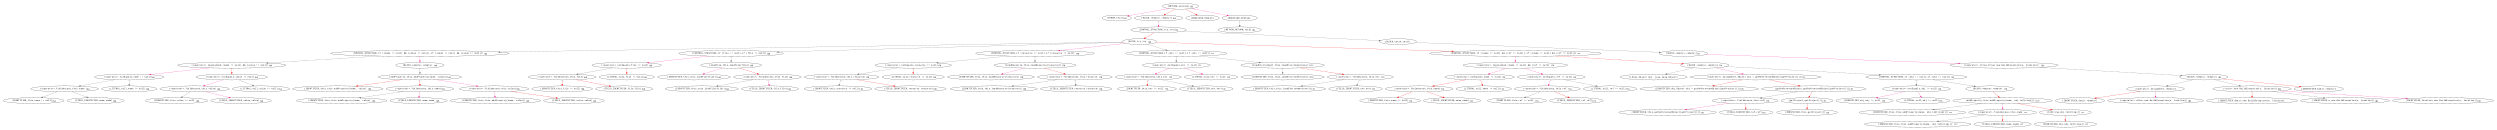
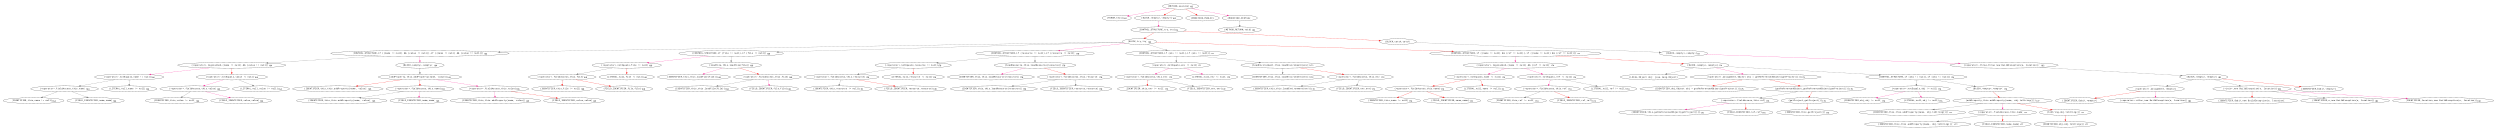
  digraph {
    fontname="Roboto Mono"
    node [fontname="Roboto Mono"]
    edge [color=gray40 fontname="Roboto Mono"]
    n1 [label=<(METHOD,execute)<SUB>162</SUB>>]
    n2 [label=<(PARAM,this)<SUB>162</SUB>>]
    n3 [label=<(BLOCK,&lt;empty&gt;,&lt;empty&gt;)<SUB>162</SUB>>]
    n4 [label=<(MODIFIER,PUBLIC)>]
    n5 [label=<(MODIFIER,VIRTUAL)>]
    n6 [label=<(CONTROL_STRUCTURE,try,try)<SUB>163</SUB>>]
    n7 [label=<(METHOD_RETURN,void)<SUB>162</SUB>>]
    n8 [label=<(BLOCK,try,try)<SUB>163</SUB>>]
    n9 [label=<(BLOCK,catch,catch)>]
    n10 [label=<(CONTROL_STRUCTURE,if ((name != null) &amp;&amp; (value != null)),if ((name != null) &amp;&amp; (value != null)))<SUB>164</SUB>>]
    n11 [label=<(CONTROL_STRUCTURE,if (file != null),if (file != null))<SUB>168</SUB>>]
    n12 [label=<(CONTROL_STRUCTURE,if (resource != null),if (resource != null))<SUB>170</SUB>>]
    n13 [label=<(CONTROL_STRUCTURE,if (env != null),if (env != null))<SUB>172</SUB>>]
    n14 [label=<(CONTROL_STRUCTURE,if ((name != null) &amp;&amp; (ref != null)),if ((name != null) &amp;&amp; (ref != null)))<SUB>174</SUB>>]
    n15 [label=<(BLOCK,&lt;empty&gt;,&lt;empty&gt;)<SUB>181</SUB>>]
    n16 [label=<(&lt;operator&gt;.logicalAnd,(name != null) &amp;&amp; (value != null))<SUB>164</SUB>>]
    n17 [label=<(BLOCK,&lt;empty&gt;,&lt;empty&gt;)<SUB>164</SUB>>]
    n18 [label=<(&lt;operator&gt;.notEquals,file != null)<SUB>168</SUB>>]
    n19 [label=<(loadFile,this.loadFile(file))<SUB>168</SUB>>]
    n20 [label=<(&lt;operator&gt;.notEquals,resource != null)<SUB>170</SUB>>]
    n21 [label=<(loadResource,this.loadResource(resource))<SUB>170</SUB>>]
    n22 [label=<(&lt;operator&gt;.notEquals,env != null)<SUB>172</SUB>>]
    n23 [label=<(loadEnvironment,this.loadEnvironment(env))<SUB>172</SUB>>]
    n24 [label=<(&lt;operator&gt;.logicalAnd,(name != null) &amp;&amp; (ref != null))<SUB>174</SUB>>]
    n25 [label=<(BLOCK,&lt;empty&gt;,&lt;empty&gt;)<SUB>174</SUB>>]
    n26 [label=<(&lt;operator&gt;.notEquals,name != null)<SUB>164</SUB>>]
    n27 [label=<(&lt;operator&gt;.notEquals,value != null)<SUB>164</SUB>>]
    n28 [label=<(addProperty,this.addProperty(name, value))<SUB>165</SUB>>]
    n29 [label=<(&lt;operator&gt;.fieldAccess,this.name)<SUB>164</SUB>>]
    n30 [label=<(LITERAL,null,name != null)<SUB>164</SUB>>]
    n31 [label=<(&lt;operator&gt;.fieldAccess,this.value)<SUB>164</SUB>>]
    n32 [label=<(LITERAL,null,value != null)<SUB>164</SUB>>]
    n33 [label=<(IDENTIFIER,this,name != null)<SUB>164</SUB>>]
    n34 [label=<(FIELD_IDENTIFIER,name,name)<SUB>164</SUB>>]
    n35 [label=<(IDENTIFIER,this,value != null)<SUB>164</SUB>>]
    n36 [label=<(FIELD_IDENTIFIER,value,value)<SUB>164</SUB>>]
    n37 [label=<(IDENTIFIER,this,this.addProperty(name, value))<SUB>165</SUB>>]
    n38 [label=<(&lt;operator&gt;.fieldAccess,this.name)<SUB>165</SUB>>]
    n39 [label=<(&lt;operator&gt;.fieldAccess,this.value)<SUB>165</SUB>>]
    n40 [label=<(IDENTIFIER,this,this.addProperty(name, value))<SUB>165</SUB>>]
    n41 [label=<(FIELD_IDENTIFIER,name,name)<SUB>165</SUB>>]
    n42 [label=<(IDENTIFIER,this,this.addProperty(name, value))<SUB>165</SUB>>]
    n43 [label=<(FIELD_IDENTIFIER,value,value)<SUB>165</SUB>>]
    n44 [label=<(&lt;operator&gt;.fieldAccess,this.file)<SUB>168</SUB>>]
    n45 [label=<(LITERAL,null,file != null)<SUB>168</SUB>>]
    n46 [label=<(IDENTIFIER,this,this.loadFile(file))<SUB>168</SUB>>]
    n47 [label=<(&lt;operator&gt;.fieldAccess,this.file)<SUB>168</SUB>>]
    n48 [label=<(IDENTIFIER,this,file != null)<SUB>168</SUB>>]
    n49 [label=<(FIELD_IDENTIFIER,file,file)<SUB>168</SUB>>]
    n50 [label=<(IDENTIFIER,this,this.loadFile(file))<SUB>168</SUB>>]
    n51 [label=<(FIELD_IDENTIFIER,file,file)<SUB>168</SUB>>]
    n52 [label=<(&lt;operator&gt;.fieldAccess,this.resource)<SUB>170</SUB>>]
    n53 [label=<(LITERAL,null,resource != null)<SUB>170</SUB>>]
    n54 [label=<(IDENTIFIER,this,this.loadResource(resource))<SUB>170</SUB>>]
    n55 [label=<(&lt;operator&gt;.fieldAccess,this.resource)<SUB>170</SUB>>]
    n56 [label=<(IDENTIFIER,this,resource != null)<SUB>170</SUB>>]
    n57 [label=<(FIELD_IDENTIFIER,resource,resource)<SUB>170</SUB>>]
    n58 [label=<(IDENTIFIER,this,this.loadResource(resource))<SUB>170</SUB>>]
    n59 [label=<(FIELD_IDENTIFIER,resource,resource)<SUB>170</SUB>>]
    n60 [label=<(&lt;operator&gt;.fieldAccess,this.env)<SUB>172</SUB>>]
    n61 [label=<(LITERAL,null,env != null)<SUB>172</SUB>>]
    n62 [label=<(IDENTIFIER,this,this.loadEnvironment(env))<SUB>172</SUB>>]
    n63 [label=<(&lt;operator&gt;.fieldAccess,this.env)<SUB>172</SUB>>]
    n64 [label=<(IDENTIFIER,this,env != null)<SUB>172</SUB>>]
    n65 [label=<(FIELD_IDENTIFIER,env,env)<SUB>172</SUB>>]
    n66 [label=<(IDENTIFIER,this,this.loadEnvironment(env))<SUB>172</SUB>>]
    n67 [label=<(FIELD_IDENTIFIER,env,env)<SUB>172</SUB>>]
    n68 [label=<(&lt;operator&gt;.notEquals,name != null)<SUB>174</SUB>>]
    n69 [label=<(&lt;operator&gt;.notEquals,ref != null)<SUB>174</SUB>>]
    n70 [label=<(LOCAL,Object obj: java.lang.Object)>]
    n71 [label=<(&lt;operator&gt;.assignment,Object obj = getReferencedObject(getProject()))<SUB>175</SUB>>]
    n72 [label=<(CONTROL_STRUCTURE,if (obj != null),if (obj != null))<SUB>176</SUB>>]
    n73 [label=<(&lt;operator&gt;.fieldAccess,this.name)<SUB>174</SUB>>]
    n74 [label=<(LITERAL,null,name != null)<SUB>174</SUB>>]
    n75 [label=<(&lt;operator&gt;.fieldAccess,this.ref)<SUB>174</SUB>>]
    n76 [label=<(LITERAL,null,ref != null)<SUB>174</SUB>>]
    n77 [label=<(IDENTIFIER,this,name != null)<SUB>174</SUB>>]
    n78 [label=<(FIELD_IDENTIFIER,name,name)<SUB>174</SUB>>]
    n79 [label=<(IDENTIFIER,this,ref != null)<SUB>174</SUB>>]
    n80 [label=<(FIELD_IDENTIFIER,ref,ref)<SUB>174</SUB>>]
    n81 [label=<(IDENTIFIER,obj,Object obj = getReferencedObject(getProject()))<SUB>175</SUB>>]
    n82 [label=<(getReferencedObject,getReferencedObject(getProject()))<SUB>175</SUB>>]
    n83 [label=<(&lt;operator&gt;.notEquals,obj != null)<SUB>176</SUB>>]
    n84 [label=<(BLOCK,&lt;empty&gt;,&lt;empty&gt;)<SUB>176</SUB>>]
    n85 [label=<(&lt;operator&gt;.fieldAccess,this.ref)<SUB>175</SUB>>]
    n86 [label=<(getProject,getProject())<SUB>175</SUB>>]
    n87 [label=<(IDENTIFIER,this,getReferencedObject(getProject()))<SUB>175</SUB>>]
    n88 [label=<(FIELD_IDENTIFIER,ref,ref)<SUB>175</SUB>>]
    n89 [label=<(IDENTIFIER,this,getProject())<SUB>175</SUB>>]
    n90 [label=<(IDENTIFIER,obj,obj != null)<SUB>176</SUB>>]
    n91 [label=<(LITERAL,null,obj != null)<SUB>176</SUB>>]
    n92 [label=<(addProperty,this.addProperty(name, obj.toString()))<SUB>177</SUB>>]
    n93 [label=<(IDENTIFIER,this,this.addProperty(name, obj.toString()))<SUB>177</SUB>>]
    n94 [label=<(&lt;operator&gt;.fieldAccess,this.name)<SUB>177</SUB>>]
    n95 [label=<(toString,obj.toString())<SUB>177</SUB>>]
    n96 [label=<(IDENTIFIER,this,this.addProperty(name, obj.toString()))<SUB>177</SUB>>]
    n97 [label=<(FIELD_IDENTIFIER,name,name)<SUB>177</SUB>>]
    n98 [label=<(IDENTIFIER,obj,obj.toString())<SUB>177</SUB>>]
    n99 [label=<(&lt;operator&gt;.throw,throw new BuildException(e, location);)<SUB>182</SUB>>]
    n100 [label=<(BLOCK,&lt;empty&gt;,&lt;empty&gt;)<SUB>182</SUB>>]
    n101 [label=<(&lt;operator&gt;.assignment,&lt;empty&gt;)>]
    n102 [label=<(&lt;init&gt;,new BuildException(e, location))<SUB>182</SUB>>]
    n103 [label=<(IDENTIFIER,$obj1,&lt;empty&gt;)>]
    n104 [label=<(IDENTIFIER,$obj1,&lt;empty&gt;)>]
    n105 [label=<(&lt;operator&gt;.alloc,new BuildException(e, location))<SUB>182</SUB>>]
    n106 [label=<(IDENTIFIER,$obj1,new BuildException(e, location))>]
    n107 [label=<(IDENTIFIER,e,new BuildException(e, location))<SUB>182</SUB>>]
    n108 [label=<(IDENTIFIER,location,new BuildException(e, location))<SUB>182</SUB>>]
    n1 -> n2 [color=deeppink]
    n1 -> n3 [color=red]
    n1 -> n4 [color=red]
    n1 -> n5 [color=deeppink]
    n3 -> n6 [color=deeppink]
    n5 -> n7
    n6 -> n8 [color=red]
-   n6 -> n9
+   n6 -> n9 [color=red]
    n8 -> n10
    n8 -> n11
    n8 -> n12 [color=deeppink]
    n8 -> n13
    n8 -> n14 [color=red]
    n9 -> n15
    n10 -> n16
    n10 -> n17 [color=deeppink]
    n11 -> n18 [color=deeppink]
    n11 -> n19
    n12 -> n20
    n12 -> n21
    n13 -> n22
    n13 -> n23
    n14 -> n24 [color=deeppink]
    n14 -> n25 [color=red]
    n15 -> n99 [color=deeppink]
    n16 -> n26 [color=deeppink]
    n16 -> n27 [color=red]
    n17 -> n28
    n18 -> n44
    n18 -> n45 [color=red]
    n19 -> n46 [color=deeppink]
    n19 -> n47 [color=red]
    n20 -> n52
    n20 -> n53 [color=red]
    n21 -> n54 [color=deeppink]
    n21 -> n55 [color=red]
    n22 -> n60 [color=deeppink]
    n22 -> n61 [color=deeppink]
    n23 -> n62
    n23 -> n63 [color=red]
    n24 -> n68 [color=deeppink]
    n24 -> n69 [color=deeppink]
    n25 -> n70
    n25 -> n71 [color=deeppink]
    n25 -> n72
    n26 -> n29
    n26 -> n30
    n27 -> n31 [color=deeppink]
    n27 -> n32
    n28 -> n37 [color=red]
    n28 -> n38 [color=red]
    n28 -> n39 [color=deeppink]
    n29 -> n33
    n29 -> n34
    n31 -> n35
    n31 -> n36 [color=deeppink]
    n38 -> n40
    n38 -> n41 [color=deeppink]
    n39 -> n42 [color=deeppink]
    n39 -> n43 [color=red]
    n44 -> n48 [color=red]
    n44 -> n49 [color=red]
    n47 -> n50
    n47 -> n51 [color=deeppink]
    n52 -> n56
    n52 -> n57 [color=red]
    n55 -> n58
    n55 -> n59
    n60 -> n64 [color=red]
    n60 -> n65
    n63 -> n66
    n63 -> n67
    n68 -> n73 [color=red]
    n68 -> n74 [color=red]
    n69 -> n75 [color=deeppink]
    n69 -> n76
    n71 -> n81 [color=red]
    n71 -> n82 [color=red]
    n72 -> n83
    n72 -> n84
    n73 -> n77 [color=red]
    n73 -> n78 [color=red]
    n75 -> n79
    n75 -> n80 [color=red]
    n82 -> n85
    n82 -> n86 [color=red]
    n83 -> n90 [color=deeppink]
    n83 -> n91 [color=deeppink]
    n84 -> n92 [color=red]
    n85 -> n87 [color=deeppink]
    n85 -> n88 [color=red]
    n86 -> n89 [color=red]
    n92 -> n93
    n92 -> n94 [color=deeppink]
    n92 -> n95 [color=red]
    n94 -> n96
    n94 -> n97 [color=red]
    n95 -> n98 [color=red]
    n99 -> n100
    n100 -> n101
    n100 -> n102
    n100 -> n103 [color=red]
    n101 -> n104 [color=red]
    n101 -> n105 [color=deeppink]
    n102 -> n106 [color=red]
    n102 -> n107
    n102 -> n108 [color=deeppink]
  }
